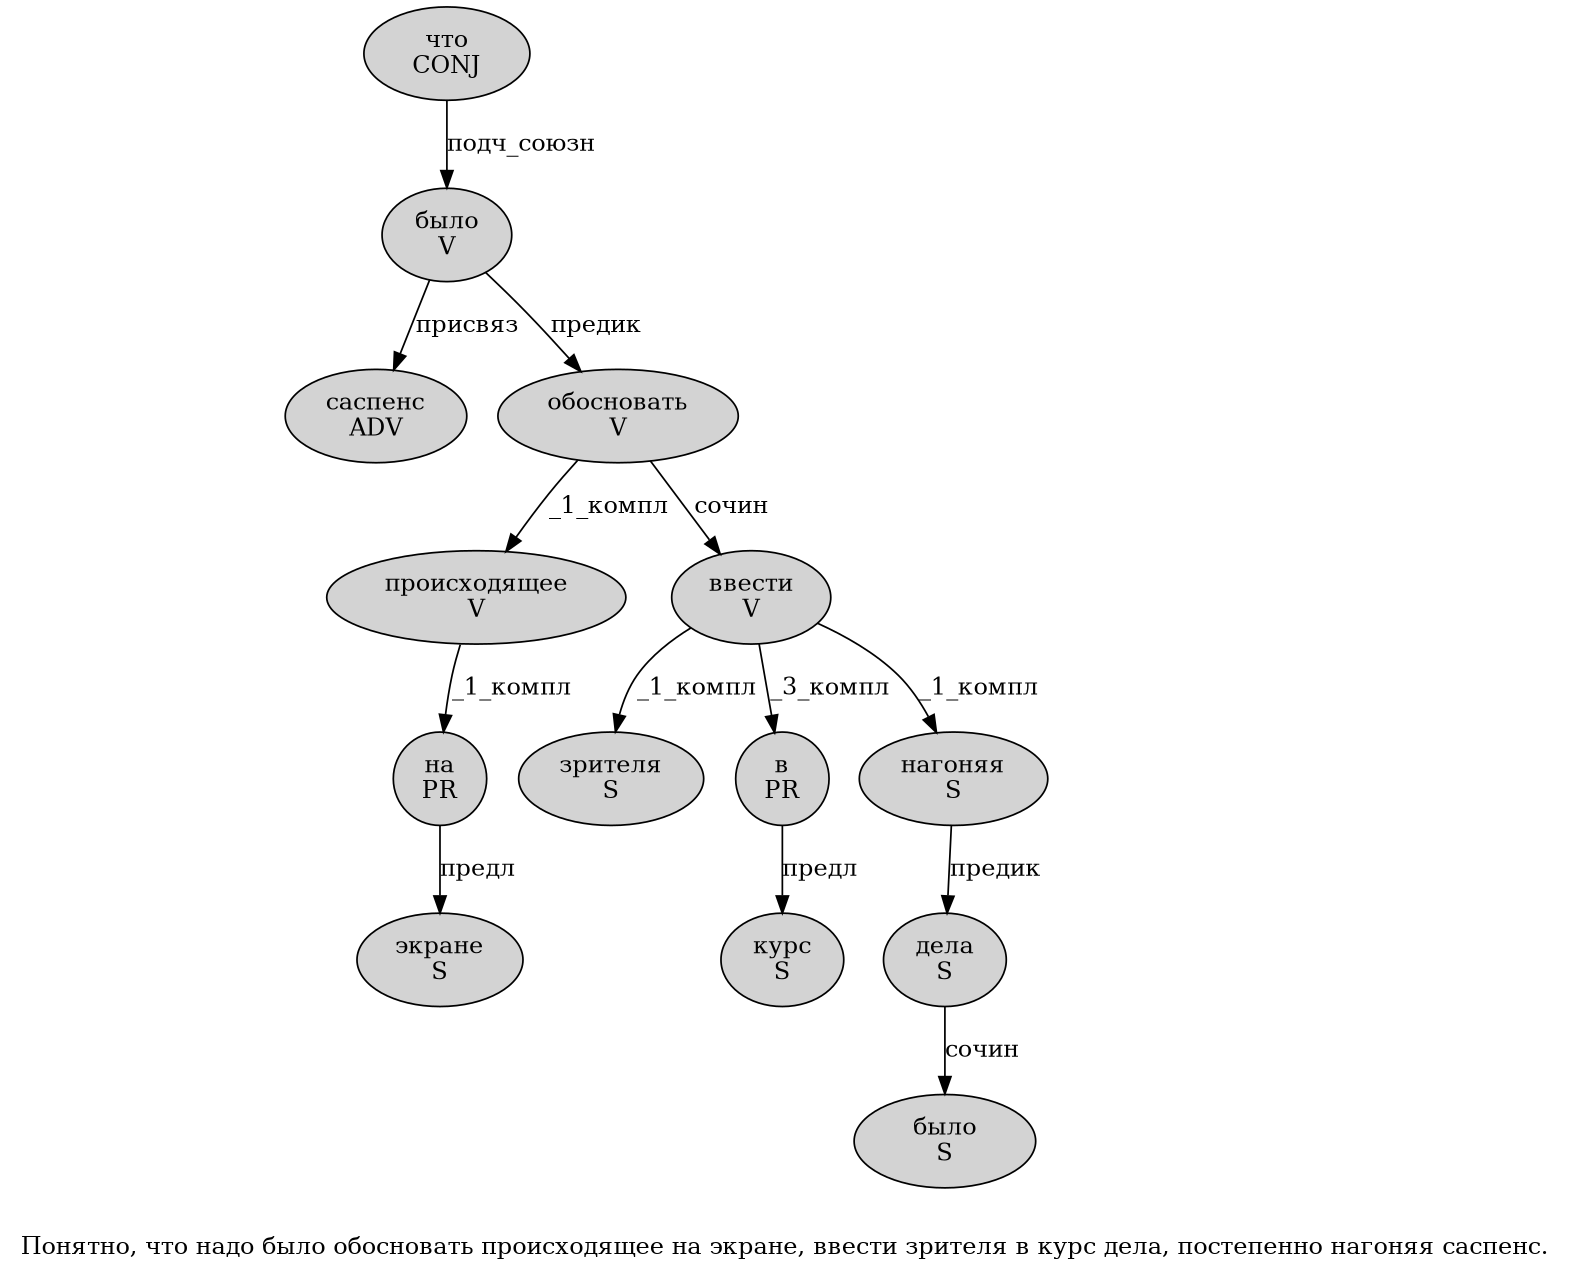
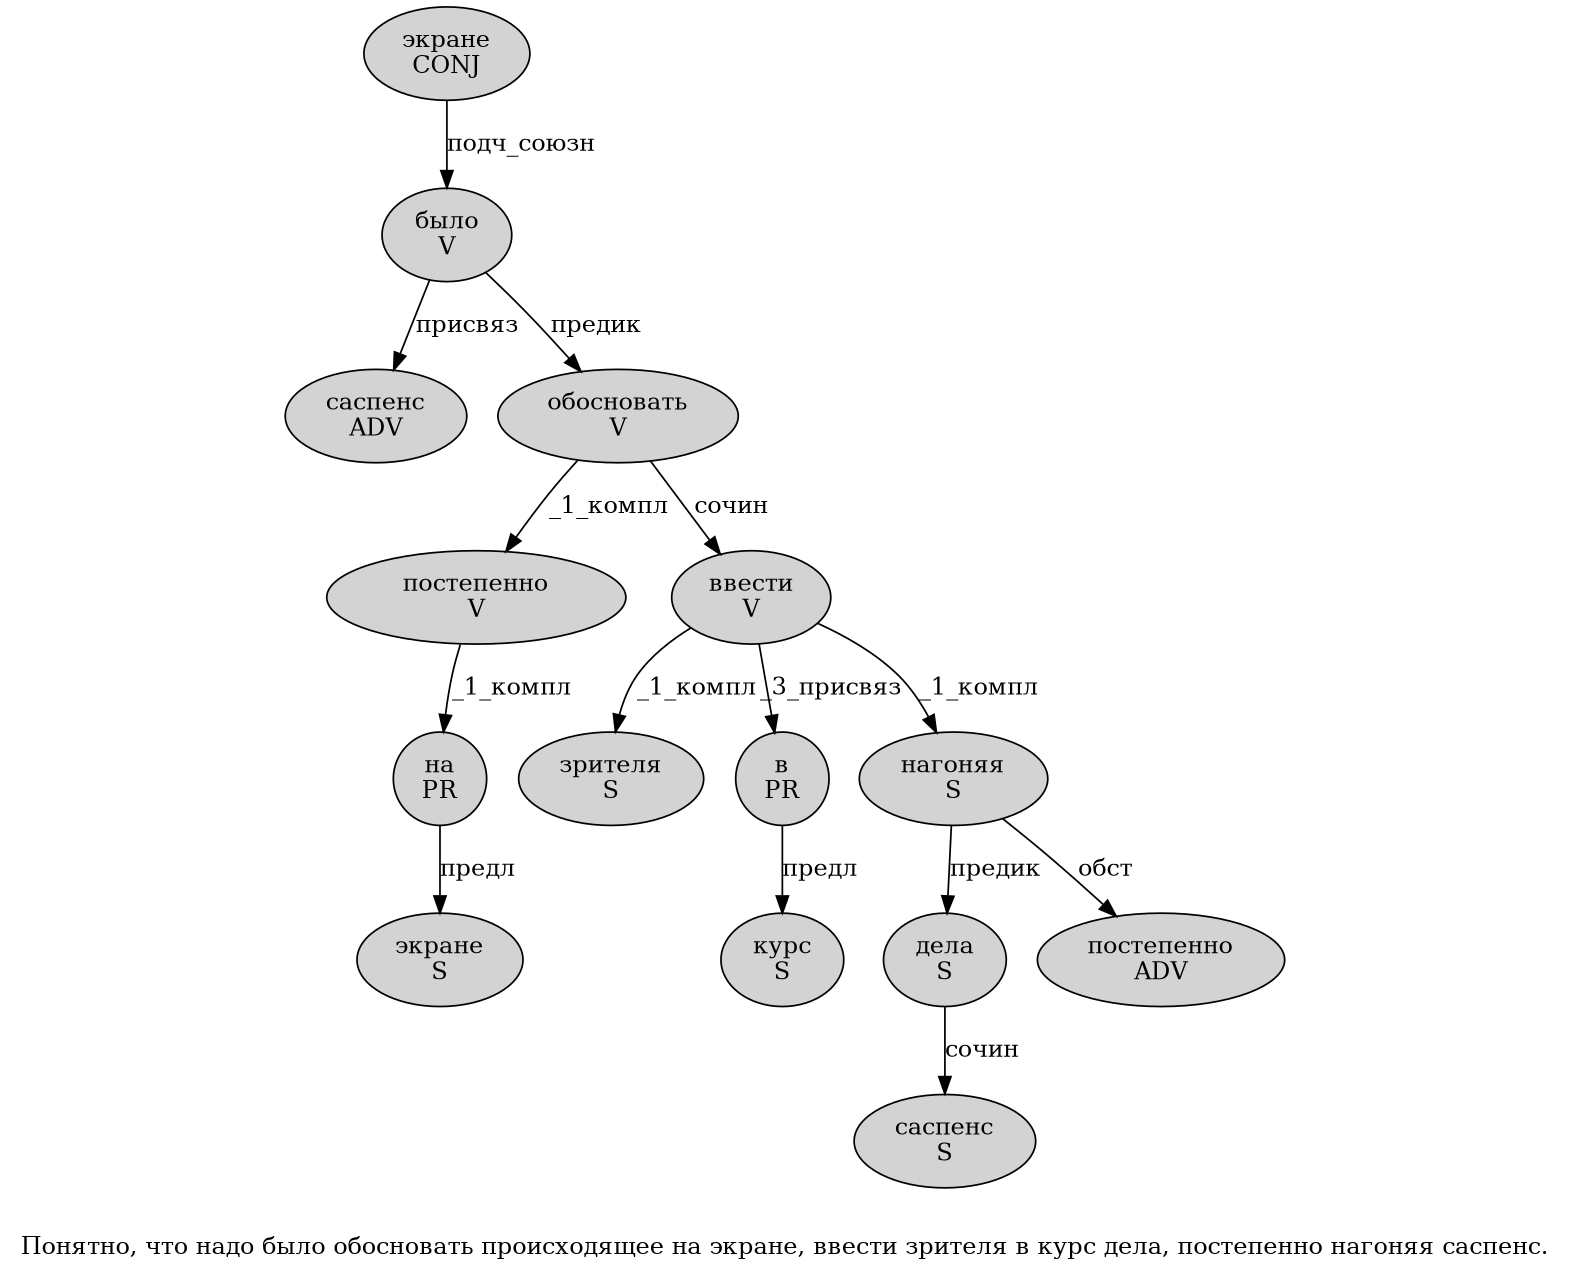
  digraph {
    label="Понятно, что надо было обосновать происходящее на экране, ввести зрителя в курс дела, постепенно нагоняя саспенс."
    node [fillcolor=lightgray penwidth=1 shape=ellipse style=filled]
-   n1 [label="что\nCONJ"]
+   n1 [label="экране\nCONJ"]
    n2 [label="было\nV"]
    n3 [label="саспенс\nADV"]
    n4 [label="обосновать\nV"]
-   n5 [label="происходящее\nV"]
+   n5 [label="постепенно\nV"]
    n6 [label="ввести\nV"]
    n7 [label="на\nPR"]
    n8 [label="зрителя\nS"]
    n9 [label="в\nPR"]
    n10 [label="нагоняя\nS"]
    n11 [label="экране\nS"]
    n12 [label="курс\nS"]
    n13 [label="дела\nS"]
-   n15 [label="было\nS"]
+   n14 [label="постепенно\nADV"]
+   n15 [label="саспенс\nS"]
    n1 -> n2 [label="подч_союзн"]
    n2 -> n3 [label="присвяз"]
    n2 -> n4 [label="предик"]
    n4 -> n5 [label="_1_компл"]
    n4 -> n6 [label="сочин"]
    n5 -> n7 [label="_1_компл"]
    n6 -> n8 [label="_1_компл"]
-   n6 -> n9 [label="_3_компл"]
+   n6 -> n9 [label="_3_присвяз"]
    n6 -> n10 [label="_1_компл"]
    n7 -> n11 [label="предл"]
    n9 -> n12 [label="предл"]
    n10 -> n13 [label="предик"]
+   n10 -> n14 [label="обст"]
    n13 -> n15 [label="сочин"]
  }
